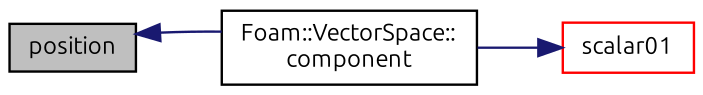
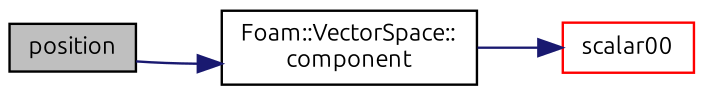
  digraph {
    fontname=Ubuntu
    rankdir=LR
    node [color=black fontname=Ubuntu fontsize=10 shape=record]
    edge [color=midnightblue fontname=Ubuntu fontsize=10 labelfontname=FreeSans labelfontsize=10 style=solid]
    n1 [fillcolor=grey75 fontcolor=black height=0.2 label=position style=filled width=0.4]
    n2 [height=0.2 label="Foam::VectorSpace::\lcomponent" width=0.4]
-   n3 [color=red height=0.2 label=scalar01 width=0.4]
-   n2 -> n1
+   n3 [color=red height=0.2 label=scalar00 width=0.4]
+   n1 -> n2
    n2 -> n3
  }
